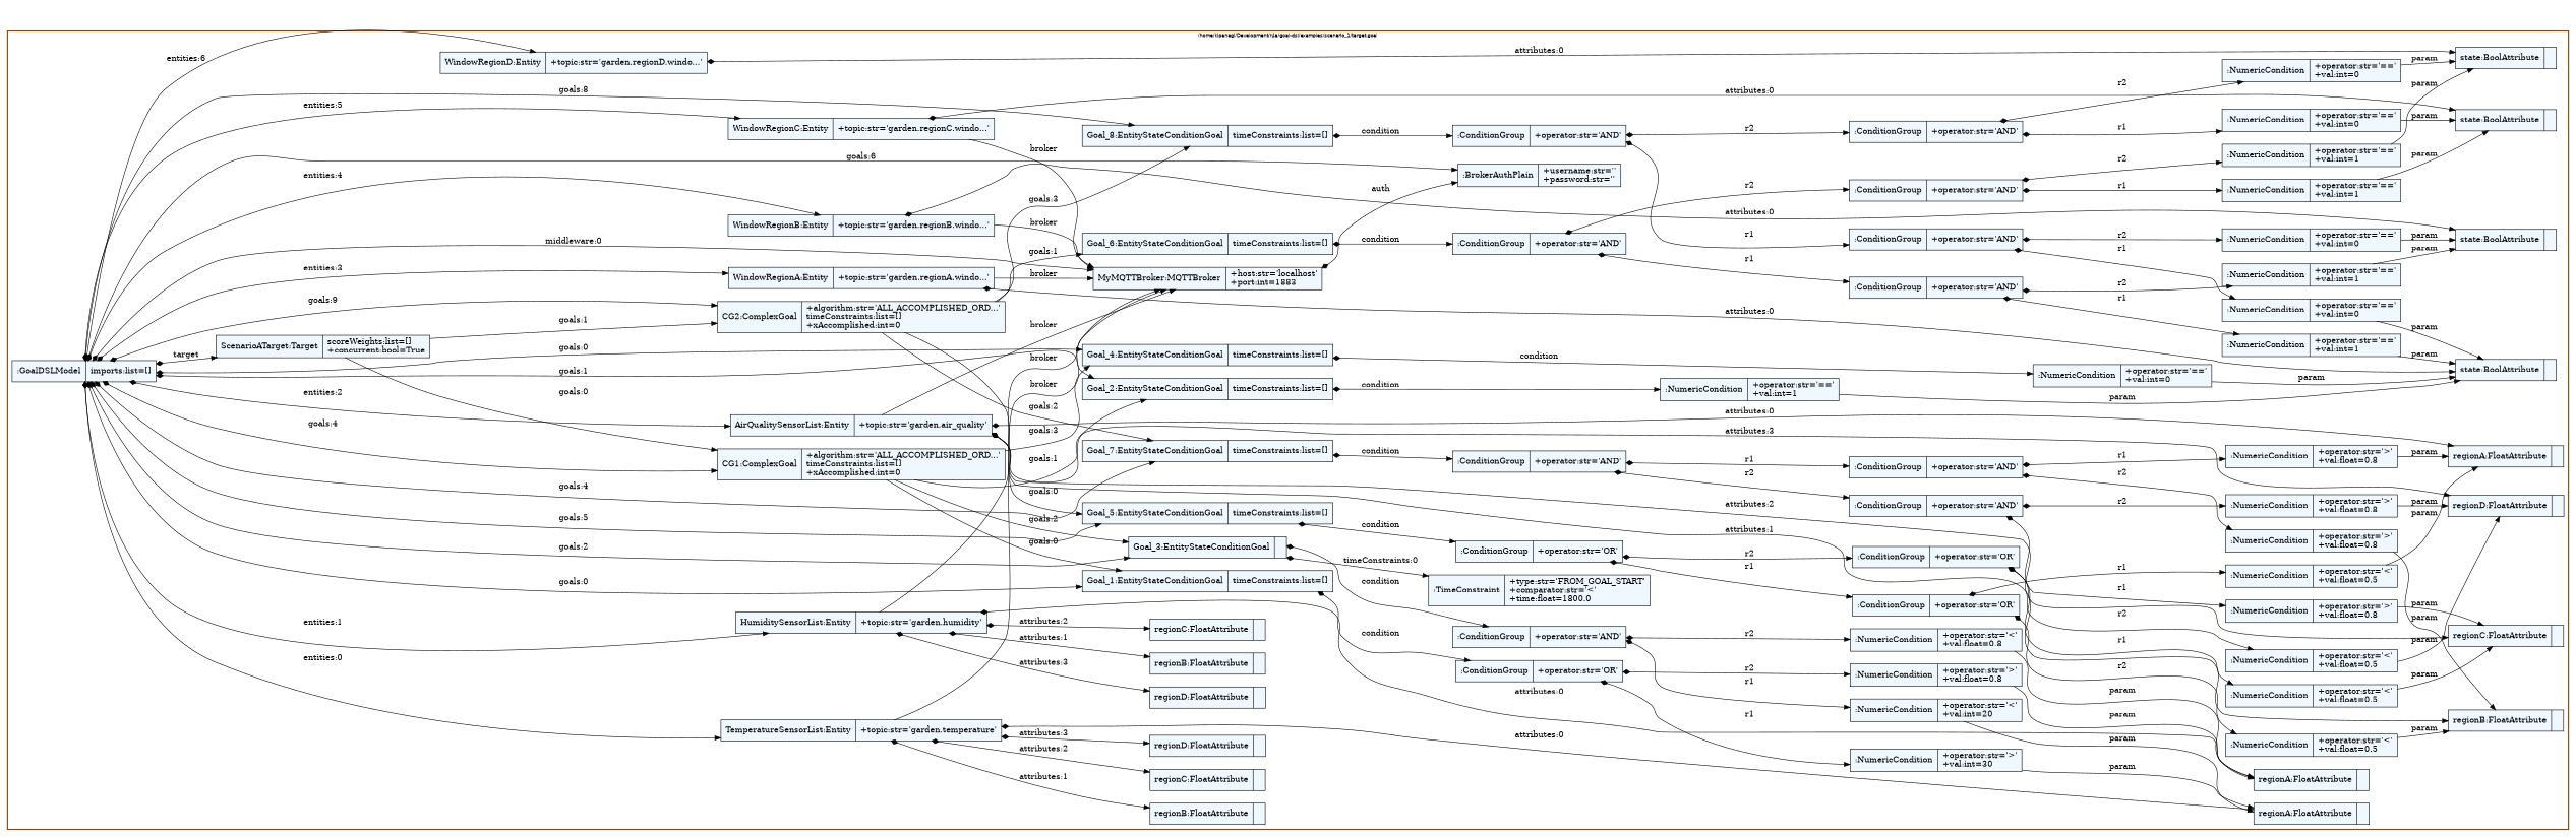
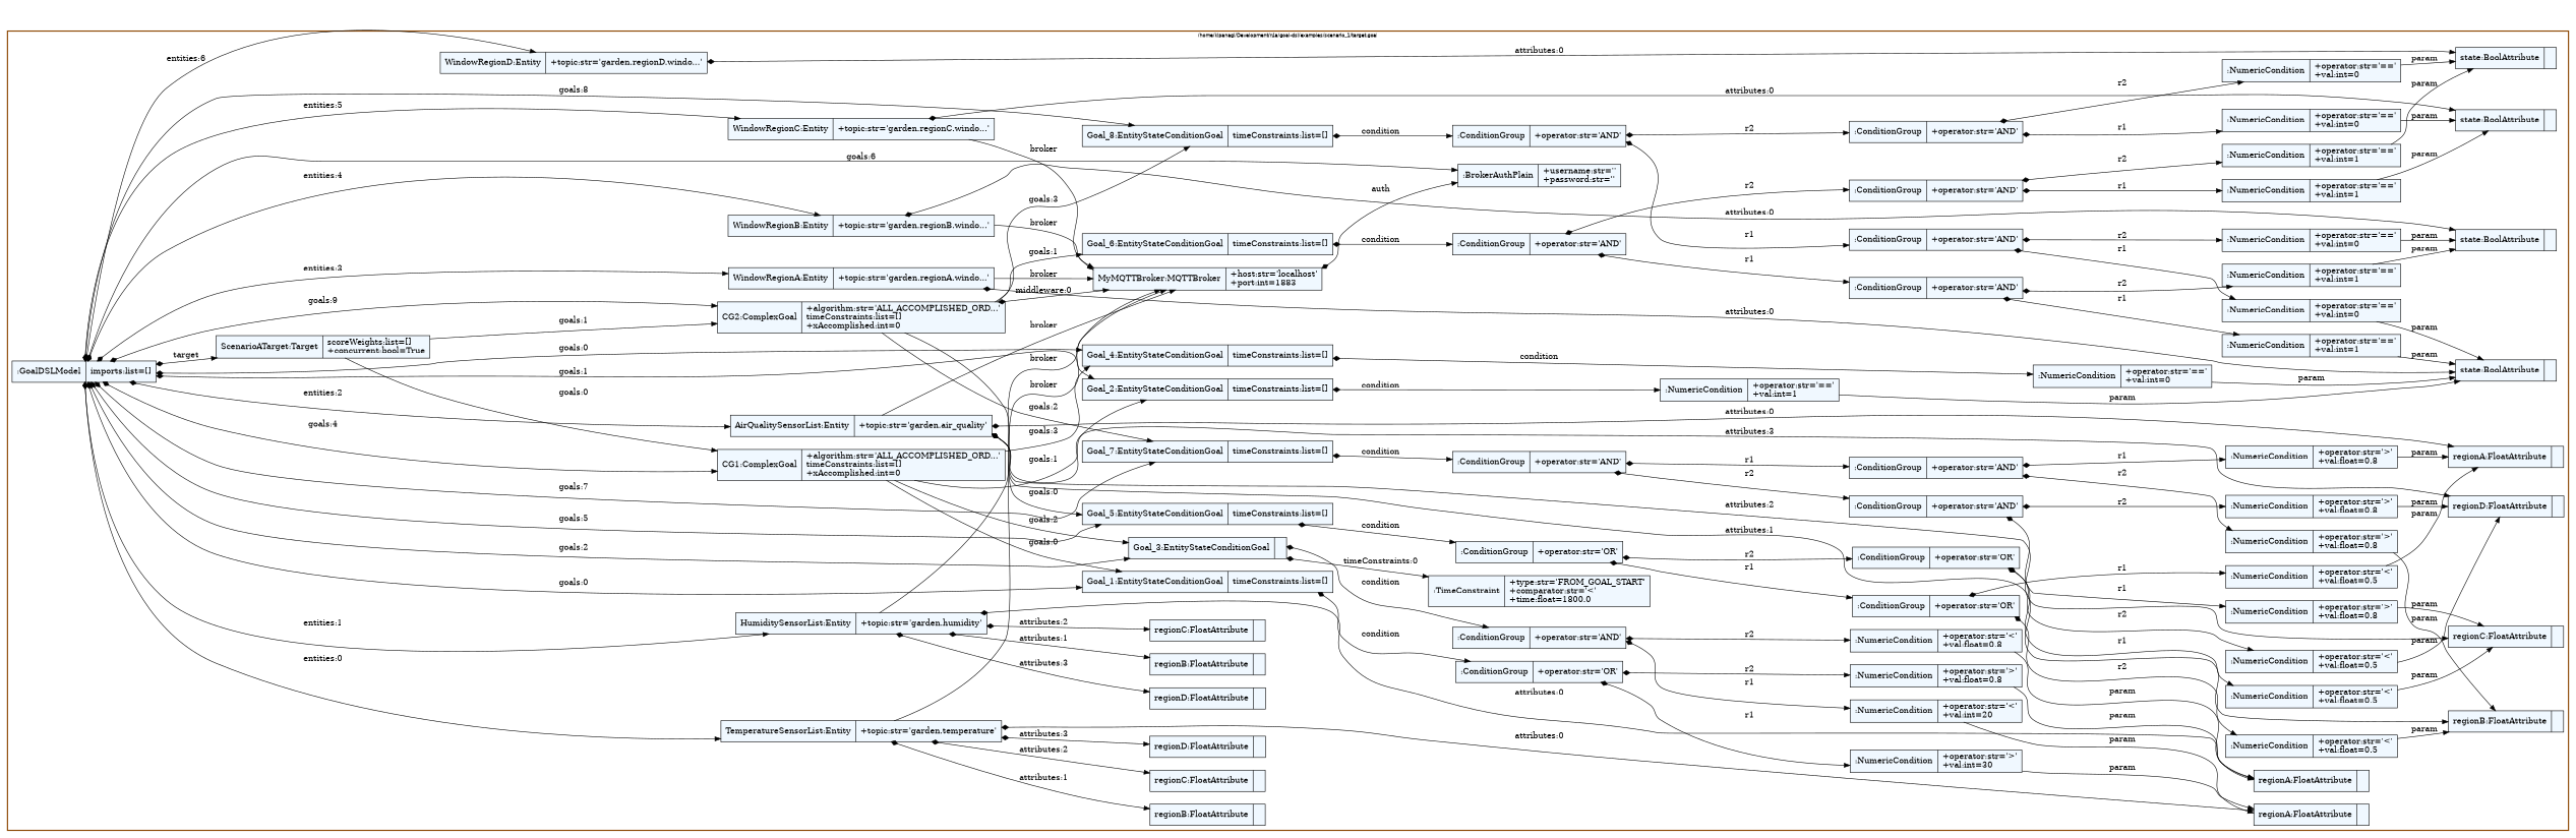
  digraph {
    fontname="Bitstream Vera Sans"
    fontsize=8
    nodesep=0.3
    rankdir=LR
    node [fillcolor=aliceblue shape=record style=filled]
    edge [arrowtail=diamond dir=both]
    n1 [label="{:GoalDSLModel|imports:list=[]\l}"]
    n2 [label="{ScenarioATarget:Target|scoreWeights:list=[]\l+concurrent:bool=True\l}"]
    n3 [label="{TemperatureSensorList:Entity|+topic:str='garden.temperature'\l}"]
    n4 [label="{regionA:FloatAttribute|}"]
    n5 [label="{regionB:FloatAttribute|}"]
    n6 [label="{regionC:FloatAttribute|}"]
    n7 [label="{regionD:FloatAttribute|}"]
    n8 [label="{HumiditySensorList:Entity|+topic:str='garden.humidity'\l}"]
    n9 [label="{regionA:FloatAttribute|}"]
    n10 [label="{regionB:FloatAttribute|}"]
    n11 [label="{regionC:FloatAttribute|}"]
    n12 [label="{regionD:FloatAttribute|}"]
    n13 [label="{AirQualitySensorList:Entity|+topic:str='garden.air_quality'\l}"]
    n14 [label="{regionA:FloatAttribute|}"]
    n15 [label="{regionB:FloatAttribute|}"]
    n16 [label="{regionC:FloatAttribute|}"]
    n17 [label="{regionD:FloatAttribute|}"]
    n18 [label="{WindowRegionA:Entity|+topic:str='garden.regionA.windo...'\l}"]
    n19 [label="{state:BoolAttribute|}"]
    n20 [label="{WindowRegionB:Entity|+topic:str='garden.regionB.windo...'\l}"]
    n21 [label="{state:BoolAttribute|}"]
    n22 [label="{WindowRegionC:Entity|+topic:str='garden.regionC.windo...'\l}"]
    n23 [label="{state:BoolAttribute|}"]
    n24 [label="{WindowRegionD:Entity|+topic:str='garden.regionD.windo...'\l}"]
    n25 [label="{state:BoolAttribute|}"]
    n26 [label="{Goal_1:EntityStateConditionGoal|timeConstraints:list=[]\l}"]
    n27 [label="{:ConditionGroup|+operator:str='OR'\l}"]
    n28 [label="{:NumericCondition|+operator:str='\>'\l+val:int=30\l}"]
    n29 [label="{:NumericCondition|+operator:str='\>'\l+val:float=0.8\l}"]
    n30 [label="{Goal_2:EntityStateConditionGoal|timeConstraints:list=[]\l}"]
    n31 [label="{:NumericCondition|+operator:str='=='\l+val:int=1\l}"]
    n32 [label="{Goal_3:EntityStateConditionGoal|}"]
    n33 [label="{:ConditionGroup|+operator:str='AND'\l}"]
    n34 [label="{:NumericCondition|+operator:str='\<'\l+val:int=20\l}"]
    n35 [label="{:NumericCondition|+operator:str='\<'\l+val:float=0.8\l}"]
    n36 [label="{:TimeConstraint|+type:str='FROM_GOAL_START'\l+comparator:str='\<'\l+time:float=1800.0\l}"]
    n37 [label="{Goal_4:EntityStateConditionGoal|timeConstraints:list=[]\l}"]
    n38 [label="{:NumericCondition|+operator:str='=='\l+val:int=0\l}"]
    n39 [label="{CG1:ComplexGoal|+algorithm:str='ALL_ACCOMPLISHED_ORD...'\ltimeConstraints:list=[]\l+xAccomplished:int=0\l}"]
    n40 [label="{Goal_5:EntityStateConditionGoal|timeConstraints:list=[]\l}"]
    n41 [label="{:ConditionGroup|+operator:str='OR'\l}"]
    n42 [label="{:ConditionGroup|+operator:str='OR'\l}"]
    n43 [label="{:NumericCondition|+operator:str='\<'\l+val:float=0.5\l}"]
    n44 [label="{:NumericCondition|+operator:str='\<'\l+val:float=0.5\l}"]
    n45 [label="{:ConditionGroup|+operator:str='OR'\l}"]
    n46 [label="{:NumericCondition|+operator:str='\<'\l+val:float=0.5\l}"]
    n47 [label="{:NumericCondition|+operator:str='\<'\l+val:float=0.5\l}"]
    n48 [label="{Goal_6:EntityStateConditionGoal|timeConstraints:list=[]\l}"]
    n49 [label="{:ConditionGroup|+operator:str='AND'\l}"]
    n50 [label="{:ConditionGroup|+operator:str='AND'\l}"]
    n51 [label="{:NumericCondition|+operator:str='=='\l+val:int=1\l}"]
    n52 [label="{:NumericCondition|+operator:str='=='\l+val:int=1\l}"]
    n53 [label="{:ConditionGroup|+operator:str='AND'\l}"]
    n54 [label="{:NumericCondition|+operator:str='=='\l+val:int=1\l}"]
    n55 [label="{:NumericCondition|+operator:str='=='\l+val:int=1\l}"]
    n56 [label="{Goal_7:EntityStateConditionGoal|timeConstraints:list=[]\l}"]
    n57 [label="{:ConditionGroup|+operator:str='AND'\l}"]
    n58 [label="{:ConditionGroup|+operator:str='AND'\l}"]
    n59 [label="{:NumericCondition|+operator:str='\>'\l+val:float=0.8\l}"]
    n60 [label="{:NumericCondition|+operator:str='\>'\l+val:float=0.8\l}"]
    n61 [label="{:ConditionGroup|+operator:str='AND'\l}"]
    n62 [label="{:NumericCondition|+operator:str='\>'\l+val:float=0.8\l}"]
    n63 [label="{:NumericCondition|+operator:str='\>'\l+val:float=0.8\l}"]
    n64 [label="{Goal_8:EntityStateConditionGoal|timeConstraints:list=[]\l}"]
    n65 [label="{:ConditionGroup|+operator:str='AND'\l}"]
    n66 [label="{:ConditionGroup|+operator:str='AND'\l}"]
    n67 [label="{:NumericCondition|+operator:str='=='\l+val:int=0\l}"]
    n68 [label="{:NumericCondition|+operator:str='=='\l+val:int=0\l}"]
    n69 [label="{:ConditionGroup|+operator:str='AND'\l}"]
    n70 [label="{:NumericCondition|+operator:str='=='\l+val:int=0\l}"]
    n71 [label="{:NumericCondition|+operator:str='=='\l+val:int=0\l}"]
    n72 [label="{CG2:ComplexGoal|+algorithm:str='ALL_ACCOMPLISHED_ORD...'\ltimeConstraints:list=[]\l+xAccomplished:int=0\l}"]
    n73 [label="{MyMQTTBroker:MQTTBroker|+host:str='localhost'\l+port:int=1883\l}"]
    n74 [label="{:BrokerAuthPlain|+username:str=''\l+password:str=''\l}"]
    subgraph cluster_1 {
      color=darkorange4
      label="/home/klpanagi/Development/r4a/goal-dsl/examples/scenario_1/target.goal"
      penwidth=2.0
      n1
      n2
      n3
      n4
      n5
      n6
      n7
      n8
      n9
      n10
      n11
      n12
      n13
      n14
      n15
      n16
      n17
      n18
      n19
      n20
      n21
      n22
      n23
      n24
      n25
      n26
      n27
      n28
      n29
      n30
      n31
      n32
      n33
      n34
      n35
      n36
      n37
      n38
      n39
      n40
      n41
      n42
      n43
      n44
      n45
      n46
      n47
      n48
      n49
      n50
      n51
      n52
      n53
      n54
      n55
      n56
      n57
      n58
      n59
      n60
      n61
      n62
      n63
      n64
      n65
      n66
      n67
      n68
      n69
      n70
      n71
      n72
      n73
      n74
    }
    n1 -> n2 [label=target]
    n1 -> n3 [label="entities:0"]
    n1 -> n8 [label="entities:1"]
    n1 -> n13 [label="entities:2"]
    n1 -> n18 [label="entities:3"]
    n1 -> n20 [label="entities:4"]
    n1 -> n22 [label="entities:5"]
    n1 -> n24 [label="entities:6"]
    n1 -> n26 [label="goals:0"]
    n1 -> n30 [label="goals:1"]
    n1 -> n32 [label="goals:2"]
    n1 -> n37 [label="goals:0"]
    n1 -> n39 [label="goals:4"]
    n1 -> n40 [label="goals:5"]
-   n1 -> n56 [label="goals:4"]
+   n1 -> n56 [label="goals:7"]
    n1 -> n64 [label="goals:8"]
    n1 -> n72 [label="goals:9"]
-   n1 -> n73 [label="middleware:0"]
+   n72 -> n73 [label="middleware:0"]
    n1 -> n74 [label="goals:6"]
    n2 -> n39 [arrowtail=empty dir=black label="goals:0"]
    n2 -> n72 [arrowtail=empty dir=black label="goals:1"]
    n3 -> n4 [label="attributes:0"]
    n3 -> n5 [label="attributes:1"]
    n3 -> n6 [label="attributes:2"]
    n3 -> n7 [label="attributes:3"]
    n3 -> n73 [arrowtail=empty dir=black label=broker]
    n8 -> n9 [label="attributes:0"]
    n8 -> n10 [label="attributes:1"]
    n8 -> n11 [label="attributes:2"]
    n8 -> n12 [label="attributes:3"]
    n8 -> n73 [arrowtail=empty dir=black label=broker]
    n13 -> n14 [label="attributes:0"]
    n13 -> n15 [label="attributes:1"]
    n13 -> n16 [label="attributes:2"]
    n13 -> n17 [label="attributes:3"]
    n13 -> n73 [arrowtail=empty dir=black label=broker]
    n18 -> n19 [label="attributes:0"]
    n18 -> n73 [arrowtail=empty dir=black label=broker]
    n20 -> n21 [label="attributes:0"]
    n20 -> n73 [arrowtail=empty dir=black label=broker]
    n22 -> n23 [label="attributes:0"]
    n22 -> n73 [arrowtail=empty dir=black label=broker]
    n24 -> n25 [label="attributes:0"]
    n26 -> n27 [label=condition]
    n27 -> n28 [label=r1]
    n27 -> n29 [label=r2]
    n28 -> n4 [arrowtail=empty dir=black label=param]
    n29 -> n9 [arrowtail=empty dir=black label=param]
    n30 -> n31 [label=condition]
    n31 -> n19 [arrowtail=empty dir=black label=param]
    n32 -> n33 [label=condition]
    n32 -> n36 [label="timeConstraints:0"]
    n33 -> n34 [label=r1]
    n33 -> n35 [label=r2]
    n34 -> n4 [arrowtail=empty dir=black label=param]
    n35 -> n9 [arrowtail=empty dir=black label=param]
    n37 -> n38 [label=condition]
    n38 -> n19 [arrowtail=empty dir=black label=param]
    n39 -> n26 [arrowtail=empty dir=black label="goals:0"]
    n39 -> n30 [arrowtail=empty dir=black label="goals:1"]
    n39 -> n32 [arrowtail=empty dir=black label="goals:2"]
    n39 -> n37 [arrowtail=empty dir=black label="goals:3"]
    n40 -> n41 [label=condition]
    n41 -> n42 [label=r1]
    n41 -> n45 [label=r2]
    n42 -> n43 [label=r1]
    n42 -> n44 [label=r2]
    n43 -> n14 [arrowtail=empty dir=black label=param]
    n44 -> n15 [arrowtail=empty dir=black label=param]
    n45 -> n46 [label=r1]
    n45 -> n47 [label=r2]
    n46 -> n16 [arrowtail=empty dir=black label=param]
    n47 -> n17 [arrowtail=empty dir=black label=param]
    n48 -> n49 [label=condition]
    n49 -> n50 [label=r1]
    n49 -> n53 [label=r2]
    n50 -> n51 [label=r1]
    n50 -> n52 [label=r2]
    n51 -> n19 [arrowtail=empty dir=black label=param]
    n52 -> n21 [arrowtail=empty dir=black label=param]
    n53 -> n54 [label=r1]
    n53 -> n55 [label=r2]
    n54 -> n23 [arrowtail=empty dir=black label=param]
    n55 -> n25 [arrowtail=empty dir=black label=param]
    n56 -> n57 [label=condition]
    n57 -> n58 [label=r1]
    n57 -> n61 [label=r2]
    n58 -> n59 [label=r1]
    n58 -> n60 [label=r2]
    n59 -> n14 [arrowtail=empty dir=black label=param]
    n60 -> n15 [arrowtail=empty dir=black label=param]
    n61 -> n62 [label=r1]
    n61 -> n63 [label=r2]
    n62 -> n16 [arrowtail=empty dir=black label=param]
    n63 -> n17 [arrowtail=empty dir=black label=param]
    n64 -> n65 [label=condition]
    n65 -> n66 [label=r1]
    n65 -> n69 [label=r2]
    n66 -> n67 [label=r1]
    n66 -> n68 [label=r2]
    n67 -> n19 [arrowtail=empty dir=black label=param]
    n68 -> n21 [arrowtail=empty dir=black label=param]
    n69 -> n70 [label=r1]
    n69 -> n71 [label=r2]
    n70 -> n23 [arrowtail=empty dir=black label=param]
    n71 -> n25 [arrowtail=empty dir=black label=param]
    n72 -> n40 [arrowtail=empty dir=black label="goals:0"]
    n72 -> n48 [arrowtail=empty dir=black label="goals:1"]
    n72 -> n56 [arrowtail=empty dir=black label="goals:2"]
    n72 -> n64 [arrowtail=empty dir=black label="goals:3"]
    n73 -> n74 [label=auth]
  }
